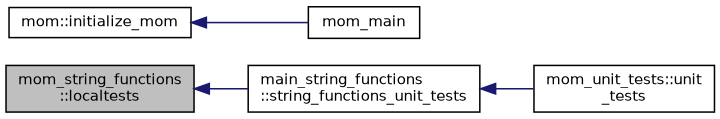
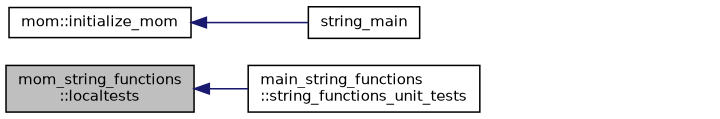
  digraph {
    rankdir=LR
    node [color=black fillcolor=white fontname=Helvetica fontsize=10 shape=record style=filled]
    edge [color=midnightblue dir=back fontname=Helvetica fontsize=10 labelfontname=Helvetica labelfontsize=10 style=solid]
    n1 [fillcolor=grey75 fontcolor=black height=0.2 label="mom_string_functions\l::localtests" width=0.4]
    n2 [height=0.2 label="main_string_functions\l::string_functions_unit_tests" width=0.4]
-   n3 [height=0.2 label="mom_unit_tests::unit\l_tests" width=0.4]
    n4 [height=0.2 label="mom::initialize_mom" width=0.4]
-   n5 [height=0.2 label=mom_main width=0.4]
+   n5 [height=0.2 label=string_main width=0.4]
    n1 -> n2
-   n2 -> n3
    n4 -> n5
  }
